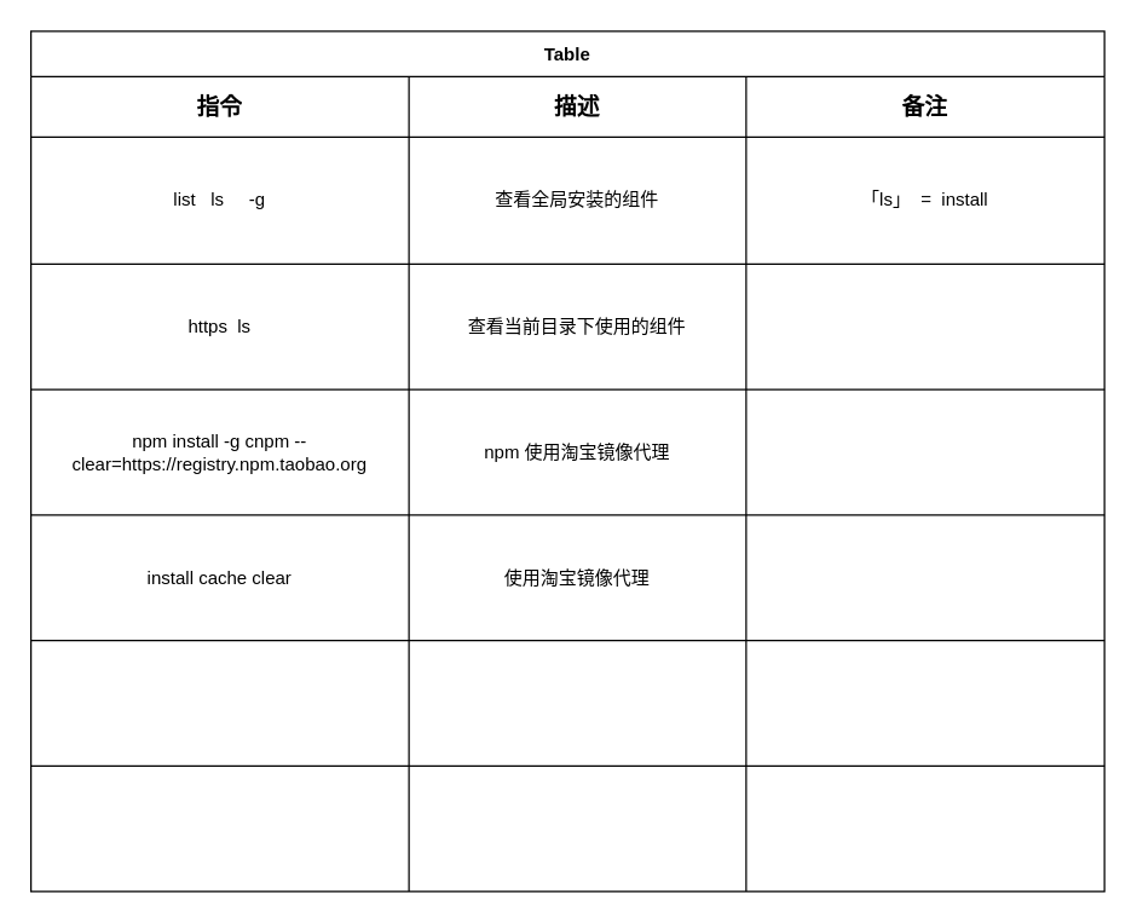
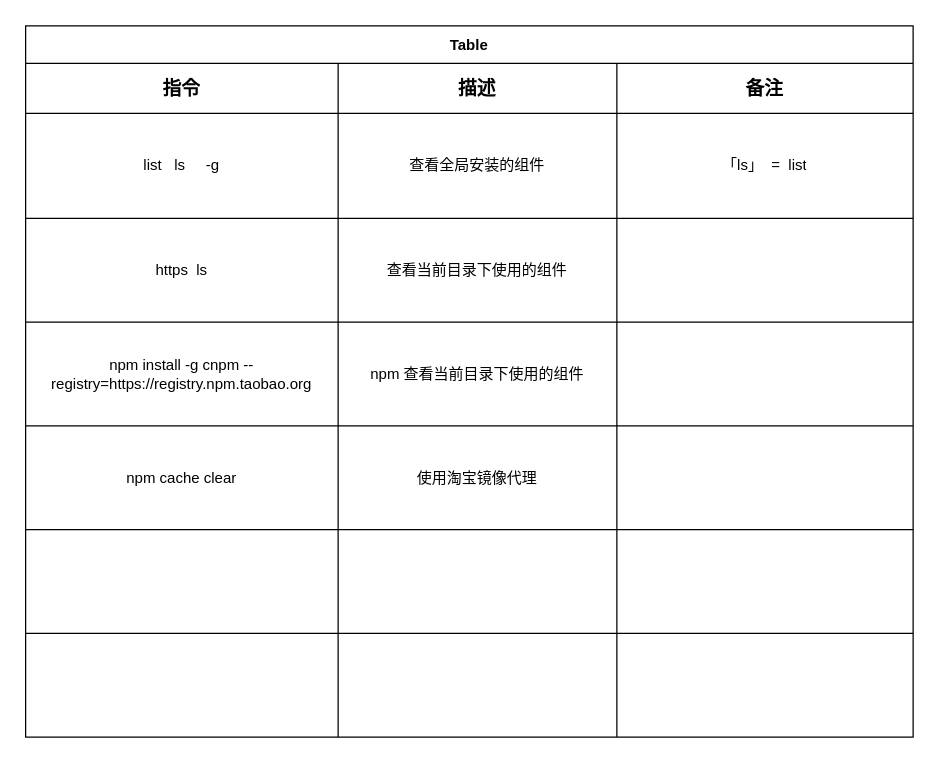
  <mxCell id="0" />
  <mxCell id="1" parent="0" />
  <mxCell id="2" value="Table" style="shape=table;startSize=30;container=1;collapsible=0;childLayout=tableLayout;fontStyle=1;align=center;" parent="1" vertex="1"><mxGeometry x="20" y="20" width="710" height="569" as="geometry" /></mxCell>
  <mxCell id="3" value="" style="shape=tableRow;horizontal=0;startSize=0;swimlaneHead=0;swimlaneBody=0;top=0;left=0;bottom=0;right=0;collapsible=0;dropTarget=0;fillColor=none;points=[[0,0.5],[1,0.5]];portConstraint=eastwest;fontStyle=0" parent="2" vertex="1"><mxGeometry y="30" width="710" height="40" as="geometry" /></mxCell>
  <mxCell id="4" value="指令" style="shape=partialRectangle;html=1;whiteSpace=wrap;connectable=0;fillColor=none;top=0;left=0;bottom=0;right=0;overflow=hidden;fontStyle=1;fontSize=15;fontFamily=Times New Roman;" parent="3" vertex="1"><mxGeometry width="250" height="40" as="geometry"><mxRectangle width="250" height="40" as="alternateBounds" /></mxGeometry></mxCell>
  <mxCell id="5" value="描述" style="shape=partialRectangle;html=1;whiteSpace=wrap;connectable=0;fillColor=none;top=0;left=0;bottom=0;right=0;overflow=hidden;fontStyle=1;fontSize=15;fontFamily=Times New Roman;" parent="3" vertex="1"><mxGeometry x="250" width="223" height="40" as="geometry"><mxRectangle width="223" height="40" as="alternateBounds" /></mxGeometry></mxCell>
  <mxCell id="6" value="备注" style="shape=partialRectangle;html=1;whiteSpace=wrap;connectable=0;fillColor=none;top=0;left=0;bottom=0;right=0;overflow=hidden;fontStyle=1;fontSize=15;fontFamily=Times New Roman;" parent="3" vertex="1"><mxGeometry x="473" width="237" height="40" as="geometry"><mxRectangle width="237" height="40" as="alternateBounds" /></mxGeometry></mxCell>
  <mxCell id="7" value="" style="shape=tableRow;horizontal=0;startSize=0;swimlaneHead=0;swimlaneBody=0;top=0;left=0;bottom=0;right=0;collapsible=0;dropTarget=0;fillColor=none;points=[[0,0.5],[1,0.5]];portConstraint=eastwest;" parent="2" vertex="1"><mxGeometry y="70" width="710" height="84" as="geometry" /></mxCell>
  <mxCell id="8" value="list&amp;nbsp;&amp;nbsp; ls &amp;nbsp; &amp;nbsp; -g" style="shape=partialRectangle;html=1;whiteSpace=wrap;connectable=0;fillColor=none;top=0;left=0;bottom=0;right=0;overflow=hidden;" parent="7" vertex="1"><mxGeometry width="250" height="84" as="geometry"><mxRectangle width="250" height="84" as="alternateBounds" /></mxGeometry></mxCell>
  <mxCell id="9" value="查看全局安装的组件" style="shape=partialRectangle;html=1;whiteSpace=wrap;connectable=0;fillColor=none;top=0;left=0;bottom=0;right=0;overflow=hidden;" parent="7" vertex="1"><mxGeometry x="250" width="223" height="84" as="geometry"><mxRectangle width="223" height="84" as="alternateBounds" /></mxGeometry></mxCell>
- <mxCell id="10" value="「ls」&amp;nbsp; =&amp;nbsp; install" style="shape=partialRectangle;html=1;whiteSpace=wrap;connectable=0;fillColor=none;top=0;left=0;bottom=0;right=0;overflow=hidden;" parent="7" vertex="1"><mxGeometry x="473" width="237" height="84" as="geometry"><mxRectangle width="237" height="84" as="alternateBounds" /></mxGeometry></mxCell>
+ <mxCell id="10" value="「ls」&amp;nbsp; =&amp;nbsp; list" style="shape=partialRectangle;html=1;whiteSpace=wrap;connectable=0;fillColor=none;top=0;left=0;bottom=0;right=0;overflow=hidden;" parent="7" vertex="1"><mxGeometry x="473" width="237" height="84" as="geometry"><mxRectangle width="237" height="84" as="alternateBounds" /></mxGeometry></mxCell>
  <mxCell id="11" value="" style="shape=tableRow;horizontal=0;startSize=0;swimlaneHead=0;swimlaneBody=0;top=0;left=0;bottom=0;right=0;collapsible=0;dropTarget=0;fillColor=none;points=[[0,0.5],[1,0.5]];portConstraint=eastwest;" parent="2" vertex="1"><mxGeometry y="154" width="710" height="83" as="geometry" /></mxCell>
  <mxCell id="12" value="https&amp;nbsp; ls" style="shape=partialRectangle;html=1;whiteSpace=wrap;connectable=0;fillColor=none;top=0;left=0;bottom=0;right=0;overflow=hidden;" parent="11" vertex="1"><mxGeometry width="250" height="83" as="geometry"><mxRectangle width="250" height="83" as="alternateBounds" /></mxGeometry></mxCell>
  <mxCell id="13" value="查看当前目录下使用的组件" style="shape=partialRectangle;html=1;whiteSpace=wrap;connectable=0;fillColor=none;top=0;left=0;bottom=0;right=0;overflow=hidden;" parent="11" vertex="1"><mxGeometry x="250" width="223" height="83" as="geometry"><mxRectangle width="223" height="83" as="alternateBounds" /></mxGeometry></mxCell>
  <mxCell id="14" value="" style="shape=partialRectangle;html=1;whiteSpace=wrap;connectable=0;fillColor=none;top=0;left=0;bottom=0;right=0;overflow=hidden;" parent="11" vertex="1"><mxGeometry x="473" width="237" height="83" as="geometry"><mxRectangle width="237" height="83" as="alternateBounds" /></mxGeometry></mxCell>
  <mxCell id="15" value="" style="shape=tableRow;horizontal=0;startSize=0;swimlaneHead=0;swimlaneBody=0;top=0;left=0;bottom=0;right=0;collapsible=0;dropTarget=0;fillColor=none;points=[[0,0.5],[1,0.5]];portConstraint=eastwest;" parent="2" vertex="1"><mxGeometry y="237" width="710" height="83" as="geometry" /></mxCell>
- <mxCell id="16" value="npm install -g cnpm --clear=https://registry.npm.taobao.org" style="shape=partialRectangle;html=1;whiteSpace=wrap;connectable=0;fillColor=none;top=0;left=0;bottom=0;right=0;overflow=hidden;" parent="15" vertex="1"><mxGeometry width="250" height="83" as="geometry"><mxRectangle width="250" height="83" as="alternateBounds" /></mxGeometry></mxCell>
- <mxCell id="17" value="npm 使用淘宝镜像代理" style="shape=partialRectangle;html=1;whiteSpace=wrap;connectable=0;fillColor=none;top=0;left=0;bottom=0;right=0;overflow=hidden;" parent="15" vertex="1"><mxGeometry x="250" width="223" height="83" as="geometry"><mxRectangle width="223" height="83" as="alternateBounds" /></mxGeometry></mxCell>
+ <mxCell id="16" value="npm install -g cnpm --registry=https://registry.npm.taobao.org" style="shape=partialRectangle;html=1;whiteSpace=wrap;connectable=0;fillColor=none;top=0;left=0;bottom=0;right=0;overflow=hidden;" parent="15" vertex="1"><mxGeometry width="250" height="83" as="geometry"><mxRectangle width="250" height="83" as="alternateBounds" /></mxGeometry></mxCell>
+ <mxCell id="17" value="npm 查看当前目录下使用的组件" style="shape=partialRectangle;html=1;whiteSpace=wrap;connectable=0;fillColor=none;top=0;left=0;bottom=0;right=0;overflow=hidden;" parent="15" vertex="1"><mxGeometry x="250" width="223" height="83" as="geometry"><mxRectangle width="223" height="83" as="alternateBounds" /></mxGeometry></mxCell>
  <mxCell id="18" value="" style="shape=partialRectangle;html=1;whiteSpace=wrap;connectable=0;fillColor=none;top=0;left=0;bottom=0;right=0;overflow=hidden;" parent="15" vertex="1"><mxGeometry x="473" width="237" height="83" as="geometry"><mxRectangle width="237" height="83" as="alternateBounds" /></mxGeometry></mxCell>
  <mxCell id="19" value="" style="shape=tableRow;horizontal=0;startSize=0;swimlaneHead=0;swimlaneBody=0;top=0;left=0;bottom=0;right=0;collapsible=0;dropTarget=0;fillColor=none;points=[[0,0.5],[1,0.5]];portConstraint=eastwest;" parent="2" vertex="1"><mxGeometry y="320" width="710" height="83" as="geometry" /></mxCell>
- <mxCell id="20" value="install cache clear" style="shape=partialRectangle;html=1;whiteSpace=wrap;connectable=0;fillColor=none;top=0;left=0;bottom=0;right=0;overflow=hidden;" parent="19" vertex="1"><mxGeometry width="250" height="83" as="geometry"><mxRectangle width="250" height="83" as="alternateBounds" /></mxGeometry></mxCell>
+ <mxCell id="20" value="npm cache clear" style="shape=partialRectangle;html=1;whiteSpace=wrap;connectable=0;fillColor=none;top=0;left=0;bottom=0;right=0;overflow=hidden;" parent="19" vertex="1"><mxGeometry width="250" height="83" as="geometry"><mxRectangle width="250" height="83" as="alternateBounds" /></mxGeometry></mxCell>
  <mxCell id="21" value="使用淘宝镜像代理" style="shape=partialRectangle;html=1;whiteSpace=wrap;connectable=0;fillColor=none;top=0;left=0;bottom=0;right=0;overflow=hidden;" parent="19" vertex="1"><mxGeometry x="250" width="223" height="83" as="geometry"><mxRectangle width="223" height="83" as="alternateBounds" /></mxGeometry></mxCell>
  <mxCell id="22" value="" style="shape=partialRectangle;html=1;whiteSpace=wrap;connectable=0;fillColor=none;top=0;left=0;bottom=0;right=0;overflow=hidden;" parent="19" vertex="1"><mxGeometry x="473" width="237" height="83" as="geometry"><mxRectangle width="237" height="83" as="alternateBounds" /></mxGeometry></mxCell>
  <mxCell id="23" value="" style="shape=tableRow;horizontal=0;startSize=0;swimlaneHead=0;swimlaneBody=0;top=0;left=0;bottom=0;right=0;collapsible=0;dropTarget=0;fillColor=none;points=[[0,0.5],[1,0.5]];portConstraint=eastwest;" parent="2" vertex="1"><mxGeometry y="403" width="710" height="83" as="geometry" /></mxCell>
  <mxCell id="24" value="" style="shape=partialRectangle;html=1;whiteSpace=wrap;connectable=0;fillColor=none;top=0;left=0;bottom=0;right=0;overflow=hidden;" parent="23" vertex="1"><mxGeometry width="250" height="83" as="geometry"><mxRectangle width="250" height="83" as="alternateBounds" /></mxGeometry></mxCell>
  <mxCell id="25" value="" style="shape=partialRectangle;html=1;whiteSpace=wrap;connectable=0;fillColor=none;top=0;left=0;bottom=0;right=0;overflow=hidden;" parent="23" vertex="1"><mxGeometry x="250" width="223" height="83" as="geometry"><mxRectangle width="223" height="83" as="alternateBounds" /></mxGeometry></mxCell>
  <mxCell id="26" value="" style="shape=partialRectangle;html=1;whiteSpace=wrap;connectable=0;fillColor=none;top=0;left=0;bottom=0;right=0;overflow=hidden;" parent="23" vertex="1"><mxGeometry x="473" width="237" height="83" as="geometry"><mxRectangle width="237" height="83" as="alternateBounds" /></mxGeometry></mxCell>
  <mxCell id="27" value="" style="shape=tableRow;horizontal=0;startSize=0;swimlaneHead=0;swimlaneBody=0;top=0;left=0;bottom=0;right=0;collapsible=0;dropTarget=0;fillColor=none;points=[[0,0.5],[1,0.5]];portConstraint=eastwest;" parent="2" vertex="1"><mxGeometry y="486" width="710" height="83" as="geometry" /></mxCell>
  <mxCell id="28" value="" style="shape=partialRectangle;html=1;whiteSpace=wrap;connectable=0;fillColor=none;top=0;left=0;bottom=0;right=0;overflow=hidden;" parent="27" vertex="1"><mxGeometry width="250" height="83" as="geometry"><mxRectangle width="250" height="83" as="alternateBounds" /></mxGeometry></mxCell>
  <mxCell id="29" value="" style="shape=partialRectangle;html=1;whiteSpace=wrap;connectable=0;fillColor=none;top=0;left=0;bottom=0;right=0;overflow=hidden;" parent="27" vertex="1"><mxGeometry x="250" width="223" height="83" as="geometry"><mxRectangle width="223" height="83" as="alternateBounds" /></mxGeometry></mxCell>
  <mxCell id="30" value="" style="shape=partialRectangle;html=1;whiteSpace=wrap;connectable=0;fillColor=none;top=0;left=0;bottom=0;right=0;overflow=hidden;" parent="27" vertex="1"><mxGeometry x="473" width="237" height="83" as="geometry"><mxRectangle width="237" height="83" as="alternateBounds" /></mxGeometry></mxCell>
